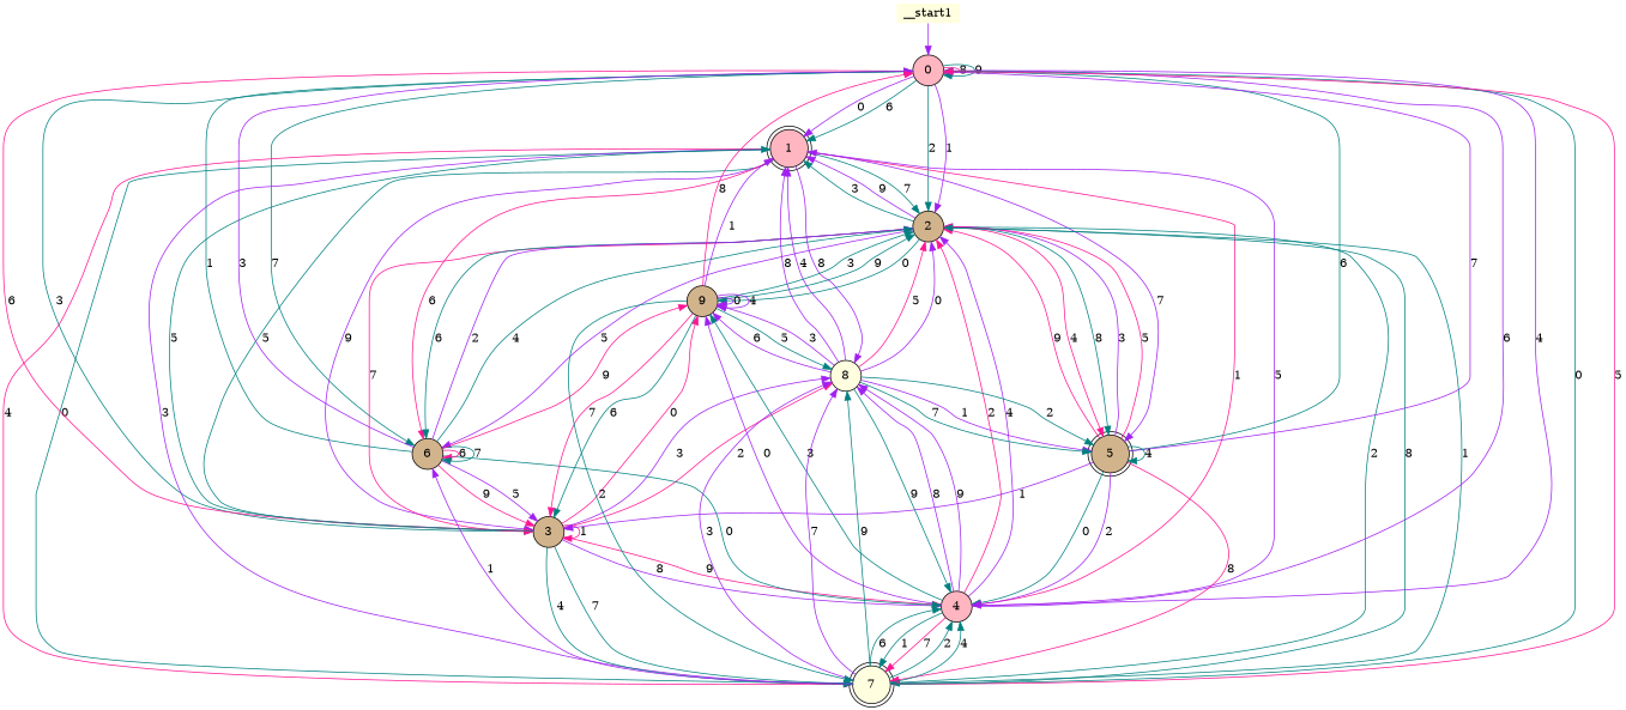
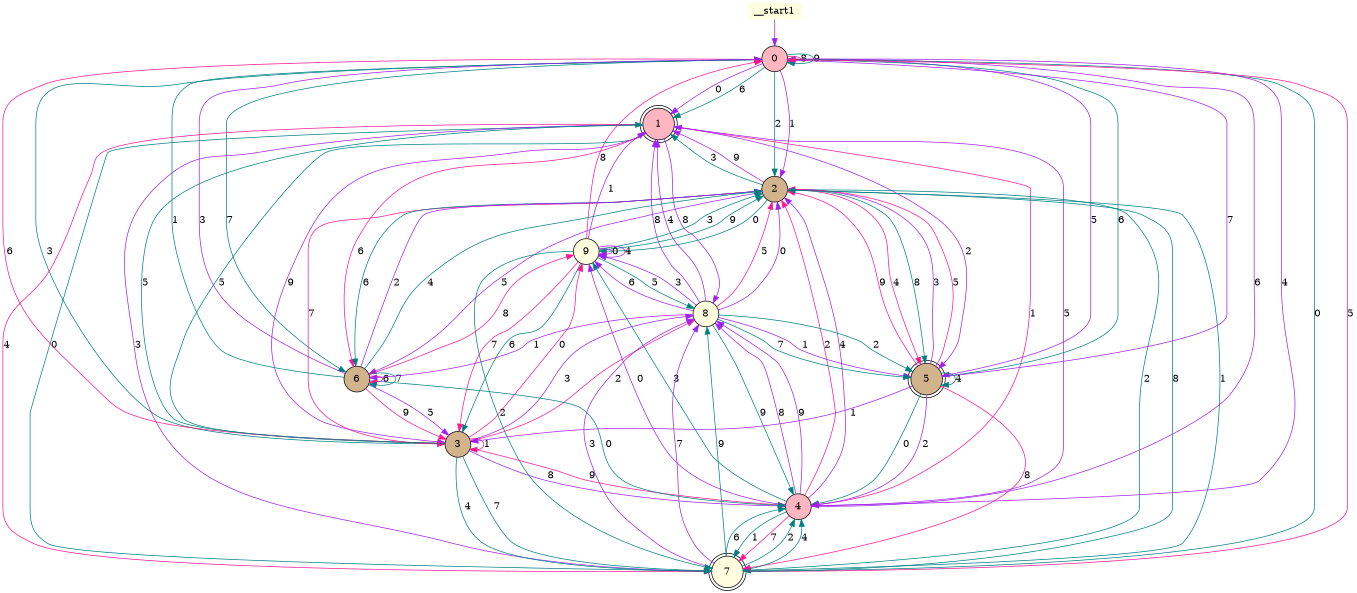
  digraph {
    node [fillcolor=tan shape=circle style=filled]
    edge [color=teal]
    n1 [fillcolor=lightpink label=0]
    n2 [fillcolor=lightpink label=1 shape=doublecircle]
    n3 [label=2]
    n4 [label=3]
    n5 [fillcolor=lightpink label=4]
    n6 [label=5 shape=doublecircle]
    n7 [label=6]
    n8 [fillcolor=lightyellow label=7 shape=doublecircle]
    n9 [fillcolor=lightyellow label=8]
-   n10 [label=9]
+   n10 [fillcolor=lightyellow label=9]
    n11 [fillcolor=lightyellow height=0 label=__start1 shape=none width=0]
    n1 -> n1 [color=deeppink label=8]
    n1 -> n1 [label=9]
    n1 -> n2 [color=purple label=0]
    n1 -> n2 [label=6]
    n1 -> n3 [color=purple label=1]
    n1 -> n3 [label=2]
    n1 -> n4 [label=3]
    n1 -> n5 [color=purple label=4]
+   n1 -> n6 [color=purple label=5]
    n1 -> n7 [label=7]
-   n2 -> n3 [label=7]
    n2 -> n4 [label=5]
    n2 -> n4 [color=purple label=9]
    n2 -> n5 [color=deeppink label=1]
-   n2 -> n6 [color=purple label=7]
+   n2 -> n6 [color=purple label=2]
    n2 -> n7 [color=deeppink label=6]
    n2 -> n8 [label=0]
    n2 -> n8 [color=purple label=3]
    n2 -> n8 [color=deeppink label=4]
    n2 -> n9 [color=purple label=8]
    n3 -> n2 [label=3]
    n3 -> n2 [color=purple label=9]
    n3 -> n4 [color=deeppink label=7]
    n3 -> n6 [color=deeppink label=4]
    n3 -> n6 [label=8]
    n3 -> n7 [color=purple label=5]
    n3 -> n7 [label=6]
    n3 -> n8 [label=1]
    n3 -> n8 [label=2]
    n3 -> n10 [label=0]
    n4 -> n1 [color=deeppink label=6]
    n4 -> n2 [label=5]
    n4 -> n4 [color=deeppink label=1]
    n4 -> n5 [color=purple label=8]
    n4 -> n5 [color=deeppink label=9]
    n4 -> n8 [label=4]
    n4 -> n8 [label=7]
    n4 -> n9 [color=deeppink label=2]
    n4 -> n9 [color=purple label=3]
    n4 -> n10 [color=deeppink label=0]
    n5 -> n1 [color=purple label=6]
    n5 -> n2 [color=purple label=5]
    n5 -> n3 [color=deeppink label=2]
    n5 -> n3 [color=purple label=4]
    n5 -> n8 [label=1]
    n5 -> n8 [color=deeppink label=7]
    n5 -> n9 [color=purple label=8]
    n5 -> n9 [color=purple label=9]
    n5 -> n10 [color=purple label=0]
    n5 -> n10 [label=3]
    n6 -> n1 [label=6]
    n6 -> n1 [color=purple label=7]
    n6 -> n3 [color=purple label=3]
    n6 -> n3 [color=deeppink label=5]
    n6 -> n3 [color=deeppink label=9]
    n6 -> n4 [color=purple label=1]
    n6 -> n5 [label=0]
    n6 -> n5 [color=purple label=2]
    n6 -> n6 [label=4]
    n6 -> n8 [color=deeppink label=8]
    n7 -> n1 [label=1]
    n7 -> n1 [color=purple label=3]
    n7 -> n3 [color=purple label=2]
    n7 -> n3 [label=4]
    n7 -> n4 [color=purple label=5]
    n7 -> n4 [color=deeppink label=9]
    n7 -> n5 [label=0]
    n7 -> n7 [color=deeppink label=6]
    n7 -> n7 [label=7]
-   n7 -> n10 [color=deeppink label=9]
+   n7 -> n10 [color=deeppink label=8]
    n8 -> n1 [label=0]
    n8 -> n1 [color=deeppink label=5]
    n8 -> n3 [label=8]
    n8 -> n5 [label=2]
    n8 -> n5 [label=4]
    n8 -> n5 [label=6]
-   n8 -> n7 [color=purple label=1]
+   n9 -> n7 [color=purple label=1]
    n8 -> n9 [color=purple label=3]
    n8 -> n9 [color=purple label=7]
    n8 -> n9 [label=9]
    n9 -> n2 [color=purple label=4]
    n9 -> n2 [color=purple label=8]
    n9 -> n3 [color=purple label=0]
    n9 -> n3 [color=deeppink label=5]
    n9 -> n5 [label=9]
    n9 -> n6 [color=purple label=1]
    n9 -> n6 [label=2]
    n9 -> n6 [label=7]
    n9 -> n10 [color=purple label=3]
    n9 -> n10 [color=purple label=6]
    n10 -> n1 [color=deeppink label=8]
    n10 -> n2 [color=purple label=1]
    n10 -> n3 [label=3]
    n10 -> n3 [label=9]
    n10 -> n4 [label=6]
    n10 -> n4 [color=deeppink label=7]
    n10 -> n8 [label=2]
    n10 -> n9 [label=5]
    n10 -> n10 [color=purple label=0]
    n10 -> n10 [color=purple label=4]
    n11 -> n1 [color=purple]
  }
